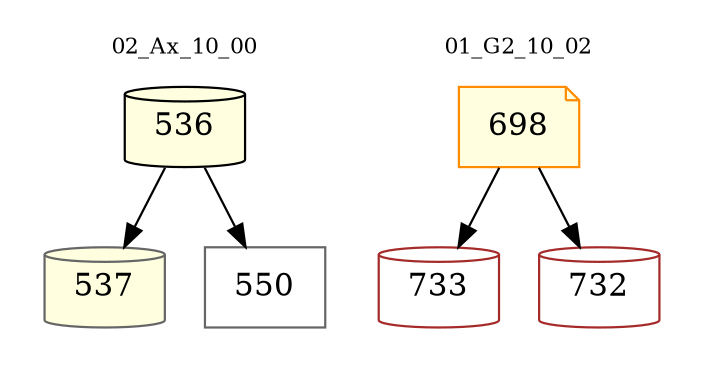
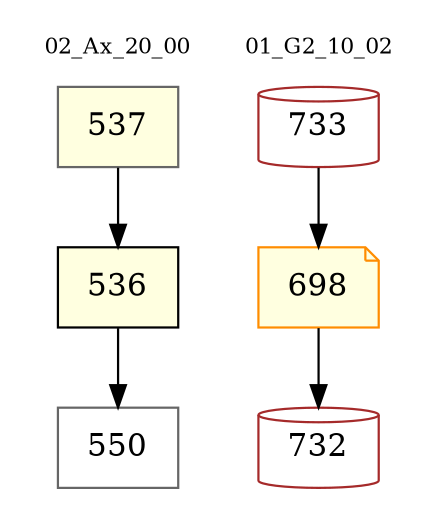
  digraph {
    node [color=gray40 fillcolor=lightyellow shape=box style=filled]
    edge [color=black]
-   n1 [color=black label=536 shape=cylinder]
-   n2 [label=537 shape=cylinder]
+   n1 [color=black label=536]
+   n2 [label=537]
    n3 [fillcolor=white label=550]
    n4 [color=darkorange label=698 shape=note]
    n5 [color=brown fillcolor=white label=733 shape=cylinder]
    n6 [color=brown fillcolor=white label=732 shape=cylinder]
    subgraph cluster_1 {
      color=white
      fontsize=10
-     label="02_Ax_10_00"
+     label="02_Ax_20_00"
      n1
      n2
      n3
    }
    subgraph cluster_2 {
      color=white
      fontsize=10
      label="01_G2_10_02"
      n4
      n5
      n6
    }
-   n1 -> n2
+   n2 -> n1
    n1 -> n3
-   n4 -> n5
+   n5 -> n4
    n4 -> n6
  }
